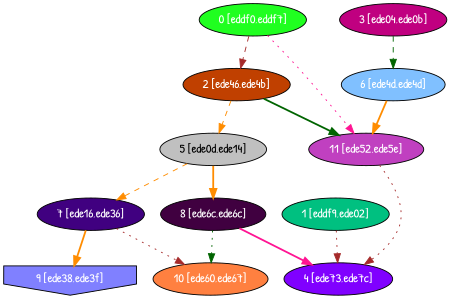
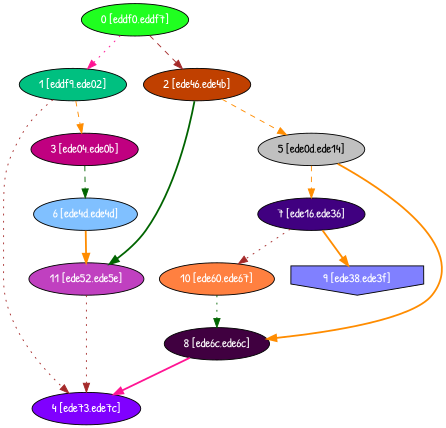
  digraph {
    fontname="Patrick Hand"
    node [fontcolor="#ffffff" fontname="Patrick Hand" shape=oval style=filled]
    edge [color=darkorange fontname="Patrick Hand" style=dotted]
    n1 [fillcolor="#20FF20" label="0 [eddf0,eddf7]"]
    n2 [fillcolor="#00C080" label="1 [eddf9,ede02]"]
    n3 [fillcolor="#C04000" label="2 [ede46,ede4b]"]
    n4 [fillcolor="#C00080" label="3 [ede04,ede0b]"]
    n5 [fillcolor="#8000FF" label="4 [ede73,ede7c]"]
    n6 [fillcolor="#C040C0" label="11 [ede52,ede5e]"]
    n7 [fillcolor="#C0C0C0" fontcolor="#000000" label="5 [ede0d,ede14]"]
    n8 [fillcolor="#80C0FF" label="6 [ede4d,ede4d]"]
    n9 [fillcolor="#400080" label="7 [ede16,ede36]"]
    n10 [fillcolor="#400040" label="8 [ede6c,ede6c]"]
    n11 [fillcolor="#8080FF" label="9 [ede38,ede3f]" shape=invhouse]
    n12 [fillcolor="#FF8040" label="10 [ede60,ede67]"]
-   n1 -> n6 [color=deeppink]
+   n1 -> n2 [color=deeppink]
    n1 -> n3 [color=brown style=dashed]
+   n2 -> n4 [style=dashed]
    n2 -> n5 [color=brown]
    n3 -> n6 [color=darkgreen style=bold]
    n3 -> n7 [style=dashed]
    n4 -> n8 [color=darkgreen style=dashed]
    n6 -> n5 [color=brown]
    n7 -> n9 [style=dashed]
    n7 -> n10 [style=bold]
    n8 -> n6 [style=bold]
    n9 -> n11 [style=bold]
    n9 -> n12 [color=brown]
    n10 -> n5 [color=deeppink style=bold]
-   n10 -> n12 [color=darkgreen]
+   n12 -> n10 [color=darkgreen]
  }
